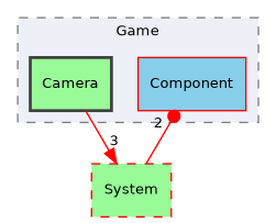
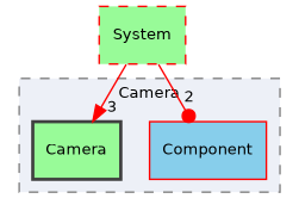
  digraph {
    compound=true
    node [color=red fillcolor=palegreen fontname=Helvetica fontsize=10 shape=box]
    edge [color=red fontname=Helvetica fontsize=10 labeldistance=1.5 labelfontname=Helvetica labelfontsize=10]
    n1 [fillcolor=skyblue label=Component style="filled,"]
    n2 [color=grey25 label=Camera style="filled,bold,"]
    n3 [label=System style="dashed,filled"]
    subgraph cluster_1 {
      bgcolor="#edf0f7"
      fontname=Helvetica
      fontsize=10
-     label=Game
+     label=Camera
      pencolor=grey50
      style="filled,dashed,"
      n1
      n2
    }
-   n2 -> n3 [arrowhead=normal headlabel=3]
+   n3 -> n2 [arrowhead=normal headlabel=3]
    n3 -> n1 [arrowhead=dot headlabel=2]
  }
